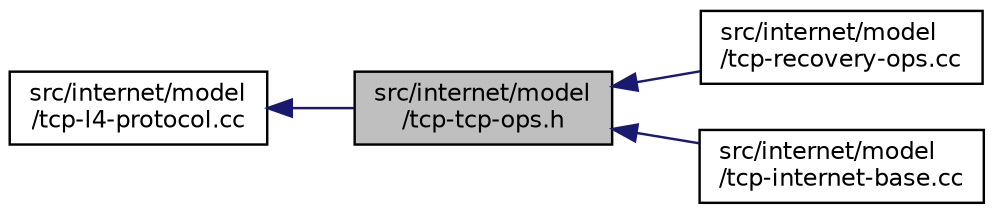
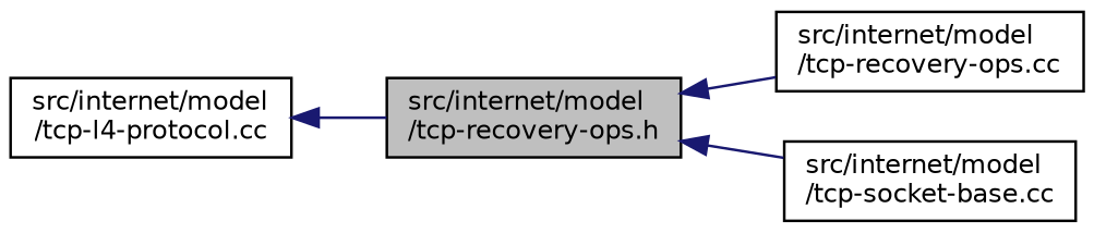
  digraph {
    rankdir=LR
    node [color=black fillcolor=white fontname=Helvetica fontsize=10 shape=record style=filled]
    edge [color=midnightblue dir=back fontname=Helvetica fontsize=10 labelfontname=Helvetica labelfontsize=10 style=solid]
-   n1 [fillcolor=grey75 fontcolor=black height=0.2 label="src/internet/model\l/tcp-tcp-ops.h" width=0.4]
+   n1 [fillcolor=grey75 fontcolor=black height=0.2 label="src/internet/model\l/tcp-recovery-ops.h" width=0.4]
    n2 [height=0.2 label="src/internet/model\l/tcp-recovery-ops.cc" width=0.4]
-   n3 [height=0.2 label="src/internet/model\l/tcp-internet-base.cc" width=0.4]
+   n3 [height=0.2 label="src/internet/model\l/tcp-socket-base.cc" width=0.4]
    n4 [height=0.2 label="src/internet/model\l/tcp-l4-protocol.cc" width=0.4]
    n1 -> n2
    n1 -> n3
    n4 -> n1
  }
